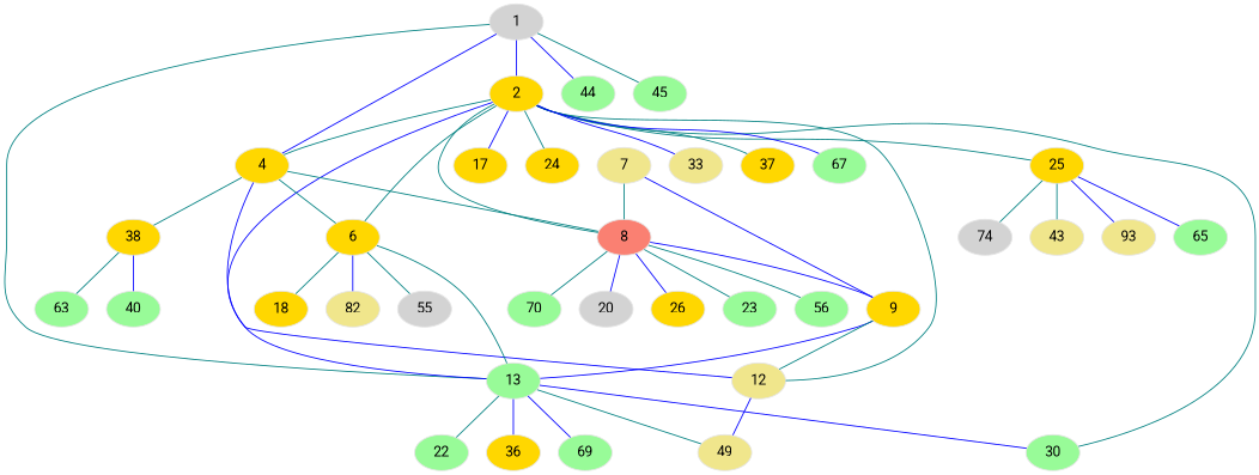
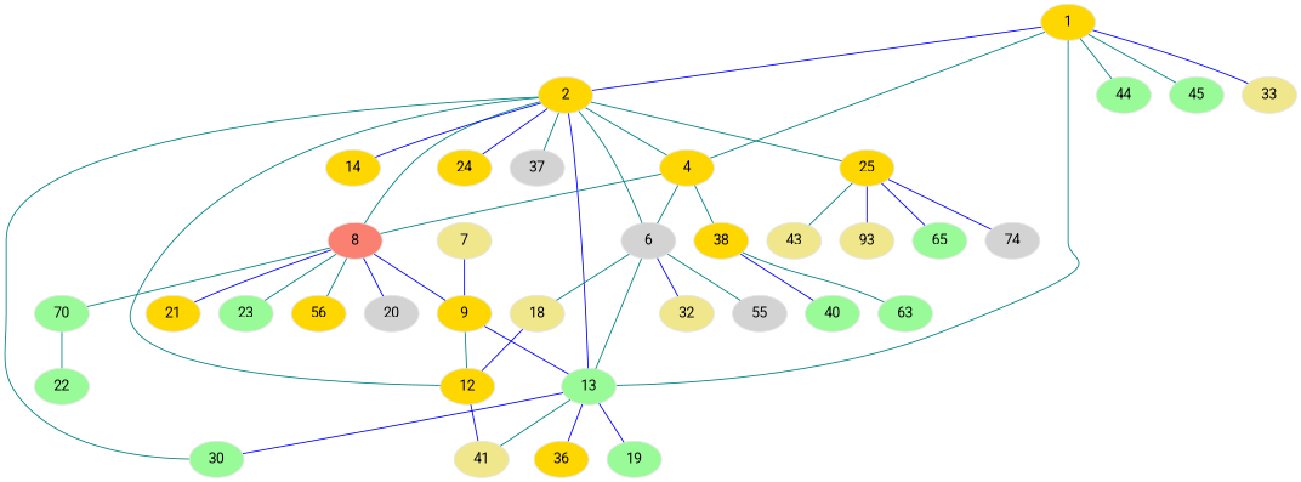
  graph {
    fontname=Roboto
    node [color=gray90 fillcolor=palegreen fontname=Roboto style=filled]
    edge [color=teal fontname=Roboto]
-   1 [fillcolor=lightgrey super="+34"]
+   1 [fillcolor=gold super="+34"]
    2 [fillcolor=gold super="+3+11"]
    4 [fillcolor=gold super="+5+58+59+52"]
    13 [super="+14+60"]
    44
    45
-   6 [fillcolor=gold]
+   6 [fillcolor=lightgrey]
    8 [fillcolor=salmon super="+31"]
-   12 [fillcolor=khaki]
-   17 [fillcolor=gold]
+   12 [fillcolor=gold]
+   17 [fillcolor=gold label=14]
    24 [fillcolor=gold]
    25 [fillcolor=gold]
    30
    33 [fillcolor=khaki]
-   37 [fillcolor=gold]
-   67
+   37 [fillcolor=lightgrey]
    38 [fillcolor=gold]
-   19 [super="+29" label=69]
+   19 [super="+29"]
    22
    36 [fillcolor=gold]
-   41 [fillcolor=khaki super="+48" label=49]
-   18 [fillcolor=gold]
-   32 [fillcolor=khaki label=82]
+   41 [fillcolor=khaki super="+48"]
+   18 [fillcolor=khaki]
+   32 [fillcolor=khaki]
    55 [fillcolor=lightgrey]
    9 [fillcolor=gold]
    20 [fillcolor=lightgrey]
-   26 [fillcolor=gold]
+   26 [fillcolor=gold label=21]
    n28 [label=23]
-   56
+   56 [fillcolor=gold]
    70
    43 [fillcolor=khaki]
    n32 [fillcolor=khaki label=93]
    65
    74 [fillcolor=lightgrey]
    40
    63
    7 [fillcolor=khaki super="+35+62+21+39"]
    1 -- 2 [color=blue weight=2]
-   1 -- 4 [color=blue]
+   1 -- 4
    1 -- 13
-   1 -- 44 [color=blue]
+   1 -- 44
    1 -- 45
    2 -- 4
    2 -- 13 [color=blue]
    2 -- 6
    2 -- 8
    2 -- 12
    2 -- 17 [color=blue]
-   2 -- 24
+   2 -- 24 [color=blue]
    2 -- 25
    2 -- 30
-   2 -- 33 [color=blue]
+   1 -- 33 [color=blue]
    2 -- 37
-   2 -- 67 [color=blue]
    4 -- 6 [weight=2]
    4 -- 8
-   4 -- 12 [color=blue]
+   18 -- 12 [color=blue]
    4 -- 38
    13 -- 30 [color=blue]
    13 -- 19 [color=blue]
-   13 -- 22
+   70 -- 22
    13 -- 36 [color=blue]
    13 -- 41
    6 -- 13
    6 -- 18
    6 -- 32 [color=blue]
    6 -- 55
    8 -- 9 [color=blue]
    8 -- 20 [color=blue]
    8 -- 26 [color=blue]
    8 -- n28
    8 -- 56
    8 -- 70
    12 -- 41 [color=blue]
    25 -- 43
    25 -- n32 [color=blue]
    25 -- 65 [color=blue]
-   25 -- 74
+   25 -- 74 [color=blue]
    38 -- 40 [color=blue]
    38 -- 63
    9 -- 13 [color=blue]
    9 -- 12
-   7 -- 8
    7 -- 9 [color=blue]
  }
